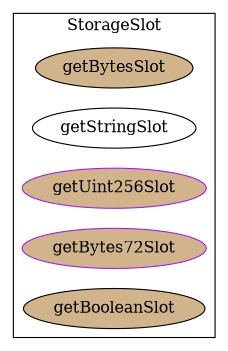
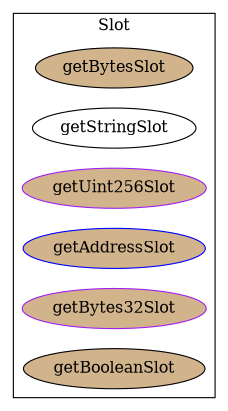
  strict digraph {
    rankdir=LR
    node [style=filled fillcolor=tan color=black]
    n1 [label=getBytesSlot]
    n2 [label=getStringSlot fillcolor=white]
    n3 [label=getUint256Slot color=purple]
-   n5 [label=getBytes72Slot color=purple]
+   n4 [label=getAddressSlot color=blue]
+   n5 [label=getBytes32Slot color=purple]
    n6 [label=getBooleanSlot]
    subgraph cluster_1 {
-     label=StorageSlot
+     label=Slot
      n1
      n2
      n3
+     n4
      n5
      n6
    }
    subgraph cluster_2 {
      label="[Solidity]"
    }
  }
